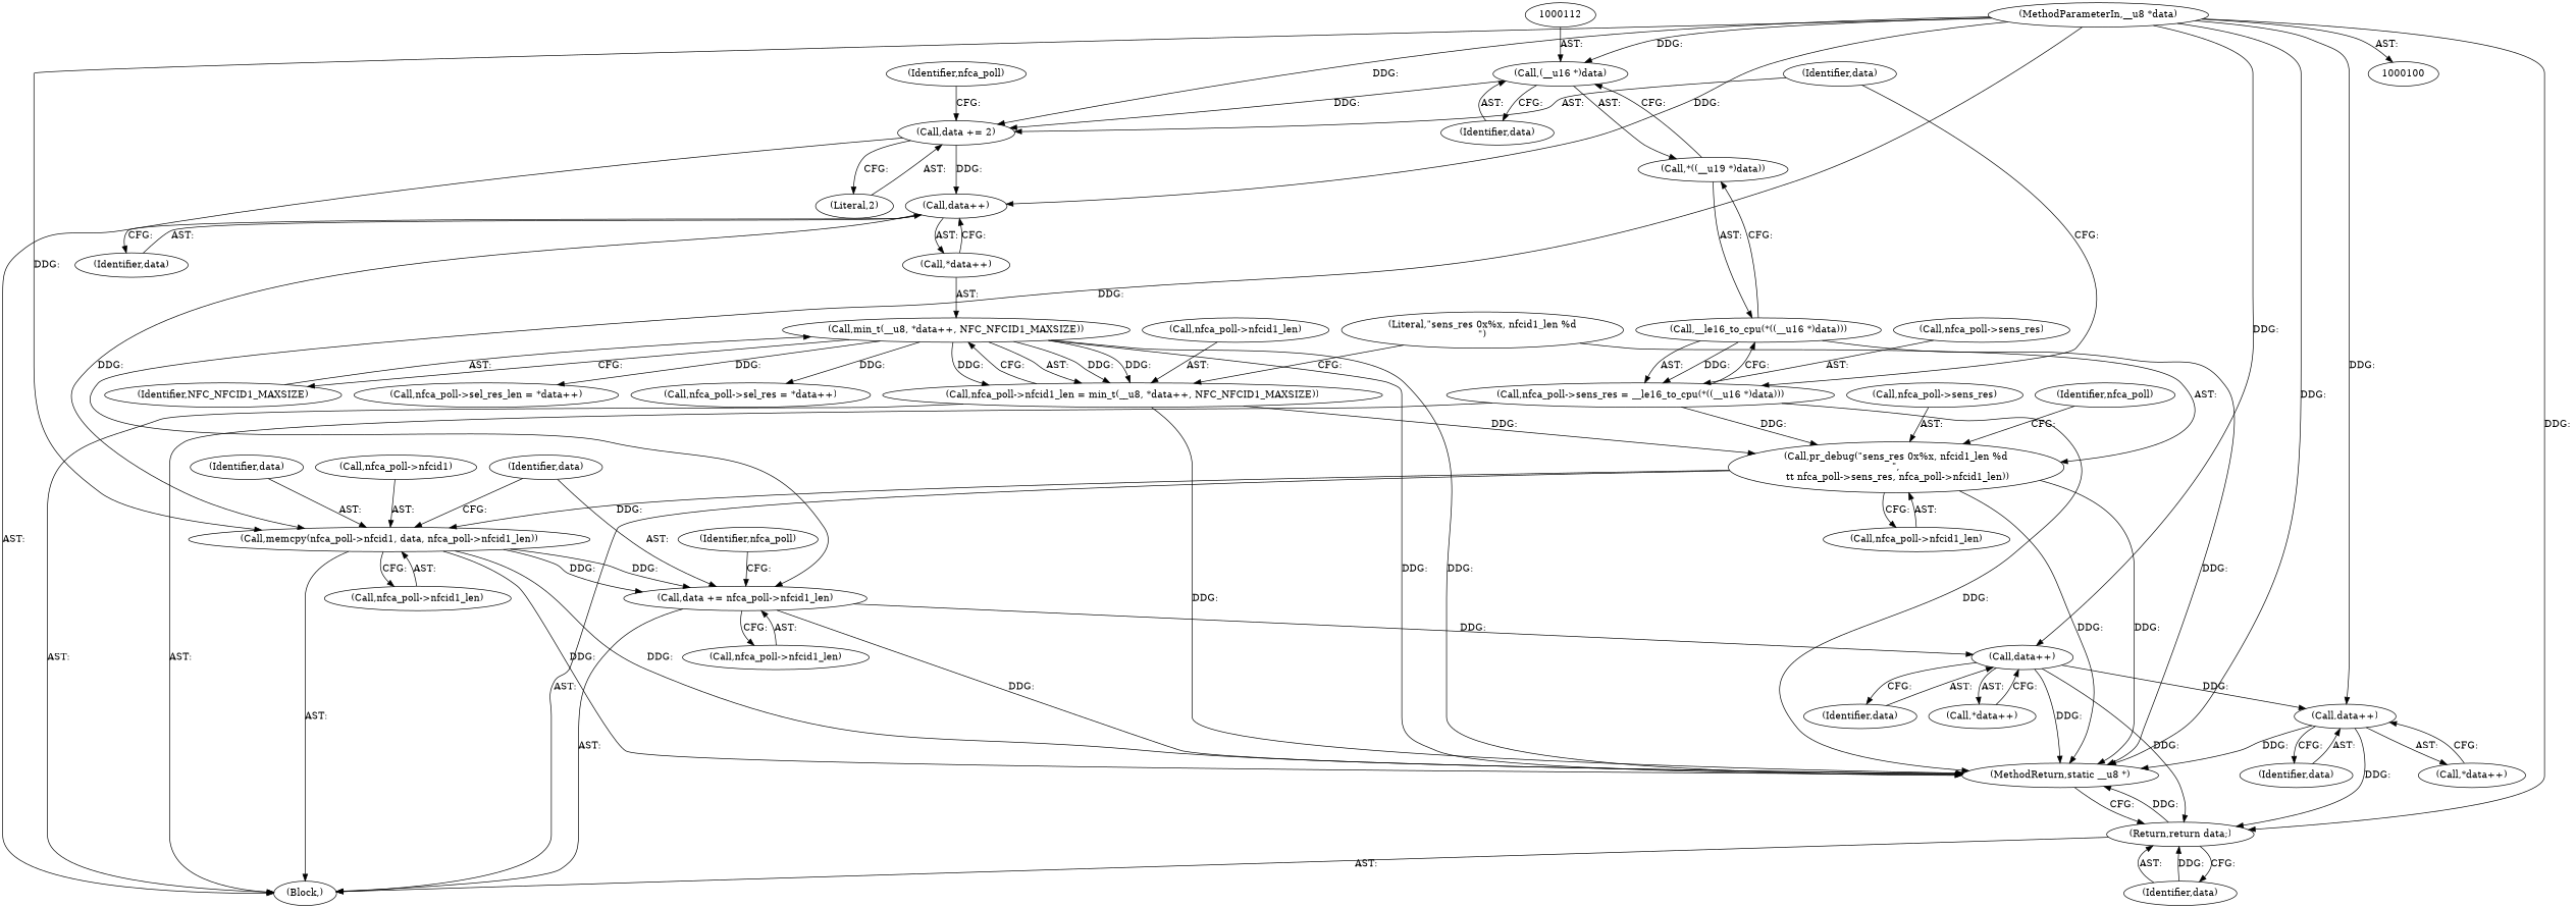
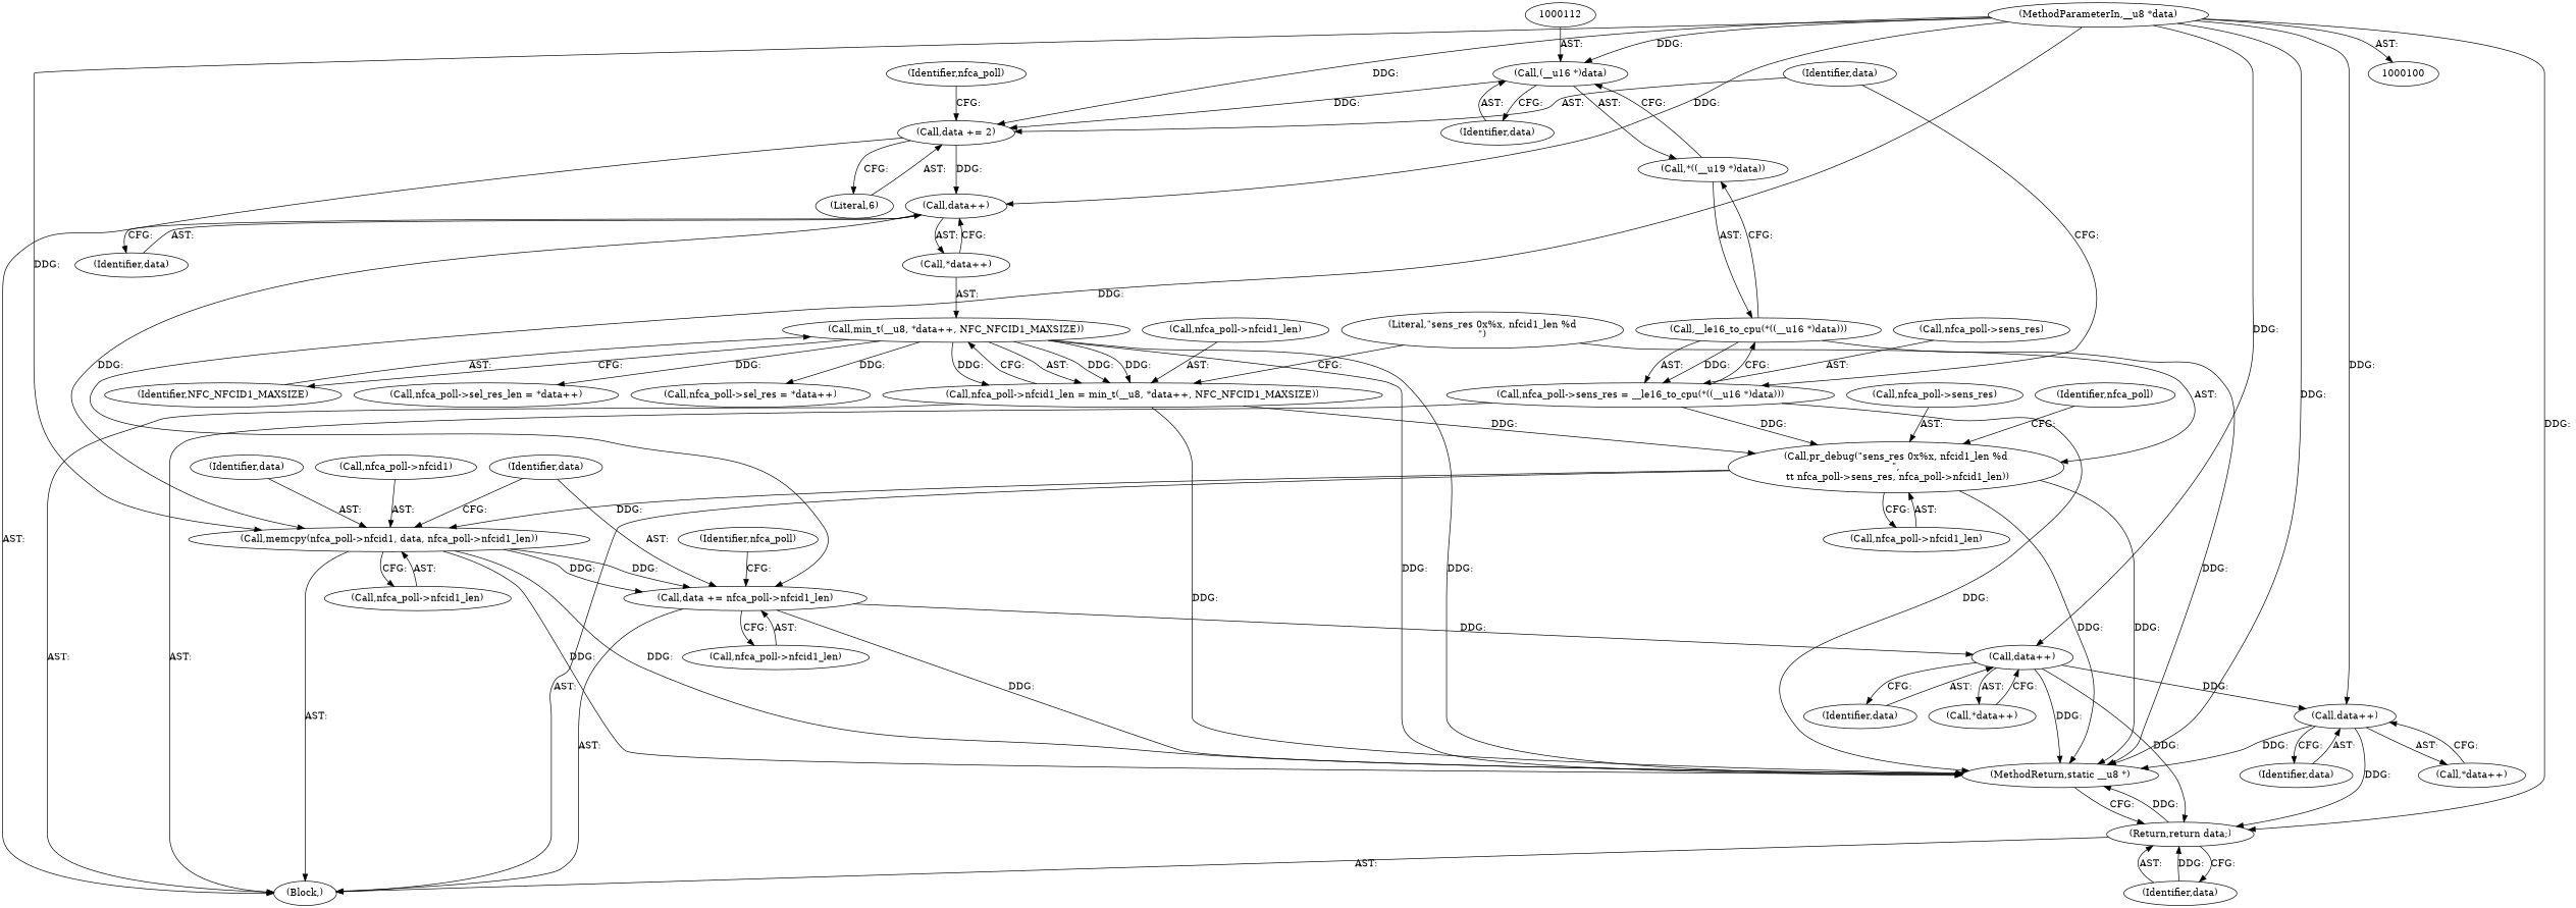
  digraph {
    n1 [label="(Call,memcpy(nfca_poll->nfcid1, data, nfca_poll->nfcid1_len))"]
    n2 [label="(Call,data += nfca_poll->nfcid1_len)"]
    n3 [label="(Block,)"]
    n4 [label="(MethodReturn,static __u8 *)"]
    n5 [label="(Call,nfca_poll->nfcid1_len)"]
    n6 [label="(Call,data++)"]
    n7 [label="(Call,nfca_poll->nfcid1_len)"]
    n8 [label="(Return,return data;)"]
    n9 [label="(Call,data++)"]
    n10 [label="(Call,*data++)"]
    n11 [label="(Identifier,data)"]
    n12 [label="(Call,min_t(__u8, *data++, NFC_NFCID1_MAXSIZE))"]
    n13 [label="(Call,data += 2)"]
-   n14 [label="(Literal,2)"]
+   n14 [label="(Literal,6)"]
    n15 [label="(Call,(__u16 *)data)"]
    n16 [label="(Call,*((__u19 *)data))"]
    n17 [label="(Identifier,data)"]
    n18 [label="(Call,__le16_to_cpu(*((__u16 *)data)))"]
    n19 [label="(MethodParameterIn,__u8 *data)"]
    n20 [label="(Call,data++)"]
    1000100
    n22 [label="(Identifier,data)"]
    n23 [label="(Call,*data++)"]
    n24 [label="(Call,*data++)"]
    n25 [label="(Identifier,data)"]
    n26 [label="(Identifier,data)"]
    n27 [label="(Call,pr_debug(\"sens_res 0x%x, nfcid1_len %d\n\",\n \t\t nfca_poll->sens_res, nfca_poll->nfcid1_len))"]
    n28 [label="(Call,nfca_poll->nfcid1_len)"]
    n29 [label="(Call,nfca_poll->sens_res = __le16_to_cpu(*((__u16 *)data)))"]
    n30 [label="(Call,nfca_poll->nfcid1_len = min_t(__u8, *data++, NFC_NFCID1_MAXSIZE))"]
    n31 [label="(Identifier,NFC_NFCID1_MAXSIZE)"]
    n32 [label="(Call,nfca_poll->sel_res_len = *data++)"]
    n33 [label="(Call,nfca_poll->sel_res = *data++)"]
    n34 [label="(Call,nfca_poll->sens_res)"]
    n35 [label="(Identifier,data)"]
    n36 [label="(Call,nfca_poll->sens_res)"]
    n37 [label="(Identifier,nfca_poll)"]
    n38 [label="(Call,nfca_poll->nfcid1_len)"]
    n39 [label="(Identifier,nfca_poll)"]
    n40 [label="(Call,nfca_poll->nfcid1)"]
    n41 [label="(Identifier,nfca_poll)"]
    n42 [label="(Identifier,data)"]
    n43 [label="(Identifier,data)"]
    n44 [label="(Literal,\"sens_res 0x%x, nfcid1_len %d\n\")"]
    1000112
    n1 -> n2 [label="DDG: "]
    n1 -> n2 [label="DDG: "]
    n1 -> n3 [label="AST: "]
    n1 -> n4 [label="DDG: "]
    n1 -> n4 [label="DDG: "]
    n1 -> n5 [label="CFG: "]
    n2 -> n3 [label="AST: "]
    n2 -> n4 [label="DDG: "]
    n2 -> n6 [label="DDG: "]
    n2 -> n7 [label="CFG: "]
    n4 -> n8 [label="CFG: "]
    n5 -> n1 [label="AST: "]
    n6 -> n4 [label="DDG: "]
    n6 -> n8 [label="DDG: "]
    n6 -> n20 [label="DDG: "]
    n6 -> n22 [label="CFG: "]
    n6 -> n23 [label="AST: "]
    n7 -> n2 [label="AST: "]
    n8 -> n3 [label="AST: "]
    n8 -> n4 [label="DDG: "]
    n8 -> n26 [label="CFG: "]
    n9 -> n1 [label="DDG: "]
    n9 -> n10 [label="AST: "]
    n9 -> n11 [label="CFG: "]
    n10 -> n9 [label="CFG: "]
    n10 -> n12 [label="AST: "]
    n11 -> n9 [label="AST: "]
    n12 -> n4 [label="DDG: "]
    n12 -> n4 [label="DDG: "]
    n12 -> n30 [label="AST: "]
    n12 -> n30 [label="DDG: "]
    n12 -> n30 [label="DDG: "]
    n12 -> n30 [label="DDG: "]
    n12 -> n31 [label="CFG: "]
    n12 -> n32 [label="DDG: "]
    n12 -> n33 [label="DDG: "]
    n13 -> n3 [label="AST: "]
    n13 -> n9 [label="DDG: "]
    n13 -> n14 [label="CFG: "]
    n14 -> n13 [label="AST: "]
    n15 -> n13 [label="DDG: "]
    n15 -> n16 [label="AST: "]
    n15 -> n17 [label="CFG: "]
    n16 -> n15 [label="CFG: "]
    n16 -> n18 [label="AST: "]
    n17 -> n15 [label="AST: "]
    n18 -> n4 [label="DDG: "]
    n18 -> n16 [label="CFG: "]
    n18 -> n29 [label="AST: "]
    n18 -> n29 [label="DDG: "]
    n19 -> n1 [label="DDG: "]
    n19 -> n2 [label="DDG: "]
    n19 -> n4 [label="DDG: "]
    n19 -> n6 [label="DDG: "]
    n19 -> n8 [label="DDG: "]
    n19 -> n9 [label="DDG: "]
    n19 -> n13 [label="DDG: "]
    n19 -> n15 [label="DDG: "]
    n19 -> n20 [label="DDG: "]
    n19 -> 1000100 [label="AST: "]
    n20 -> n4 [label="DDG: "]
    n20 -> n8 [label="DDG: "]
    n20 -> n24 [label="AST: "]
    n20 -> n25 [label="CFG: "]
    n22 -> n6 [label="AST: "]
    n23 -> n6 [label="CFG: "]
    n24 -> n20 [label="CFG: "]
    n25 -> n20 [label="AST: "]
    n26 -> n8 [label="AST: "]
    n26 -> n8 [label="DDG: "]
    n27 -> n1 [label="DDG: "]
    n27 -> n3 [label="AST: "]
    n27 -> n4 [label="DDG: "]
    n27 -> n4 [label="DDG: "]
    n27 -> n28 [label="CFG: "]
    n28 -> n27 [label="AST: "]
    n29 -> n3 [label="AST: "]
    n29 -> n4 [label="DDG: "]
    n29 -> n18 [label="CFG: "]
    n29 -> n27 [label="DDG: "]
    n30 -> n3 [label="AST: "]
    n30 -> n4 [label="DDG: "]
    n30 -> n12 [label="CFG: "]
    n30 -> n27 [label="DDG: "]
    n31 -> n12 [label="AST: "]
    n34 -> n29 [label="AST: "]
    n35 -> n13 [label="AST: "]
    n35 -> n29 [label="CFG: "]
    n36 -> n27 [label="AST: "]
    n37 -> n27 [label="CFG: "]
    n38 -> n30 [label="AST: "]
    n39 -> n2 [label="CFG: "]
    n40 -> n1 [label="AST: "]
    n41 -> n13 [label="CFG: "]
    n42 -> n1 [label="CFG: "]
    n42 -> n2 [label="AST: "]
    n43 -> n1 [label="AST: "]
    n44 -> n27 [label="AST: "]
    n44 -> n30 [label="CFG: "]
    1000112 -> n15 [label="AST: "]
  }
